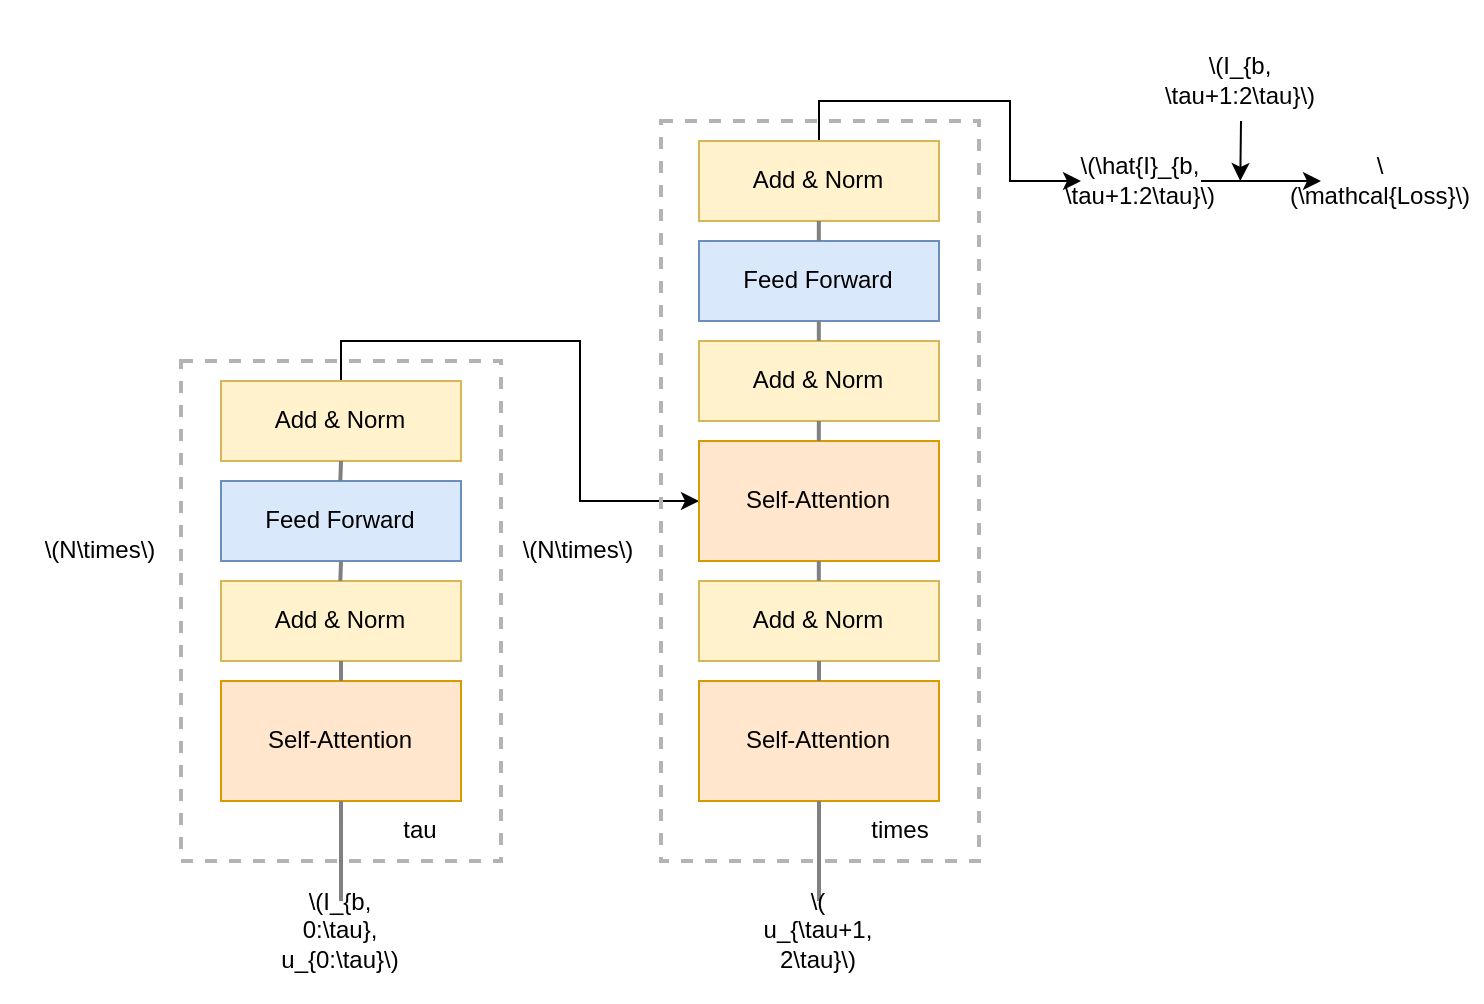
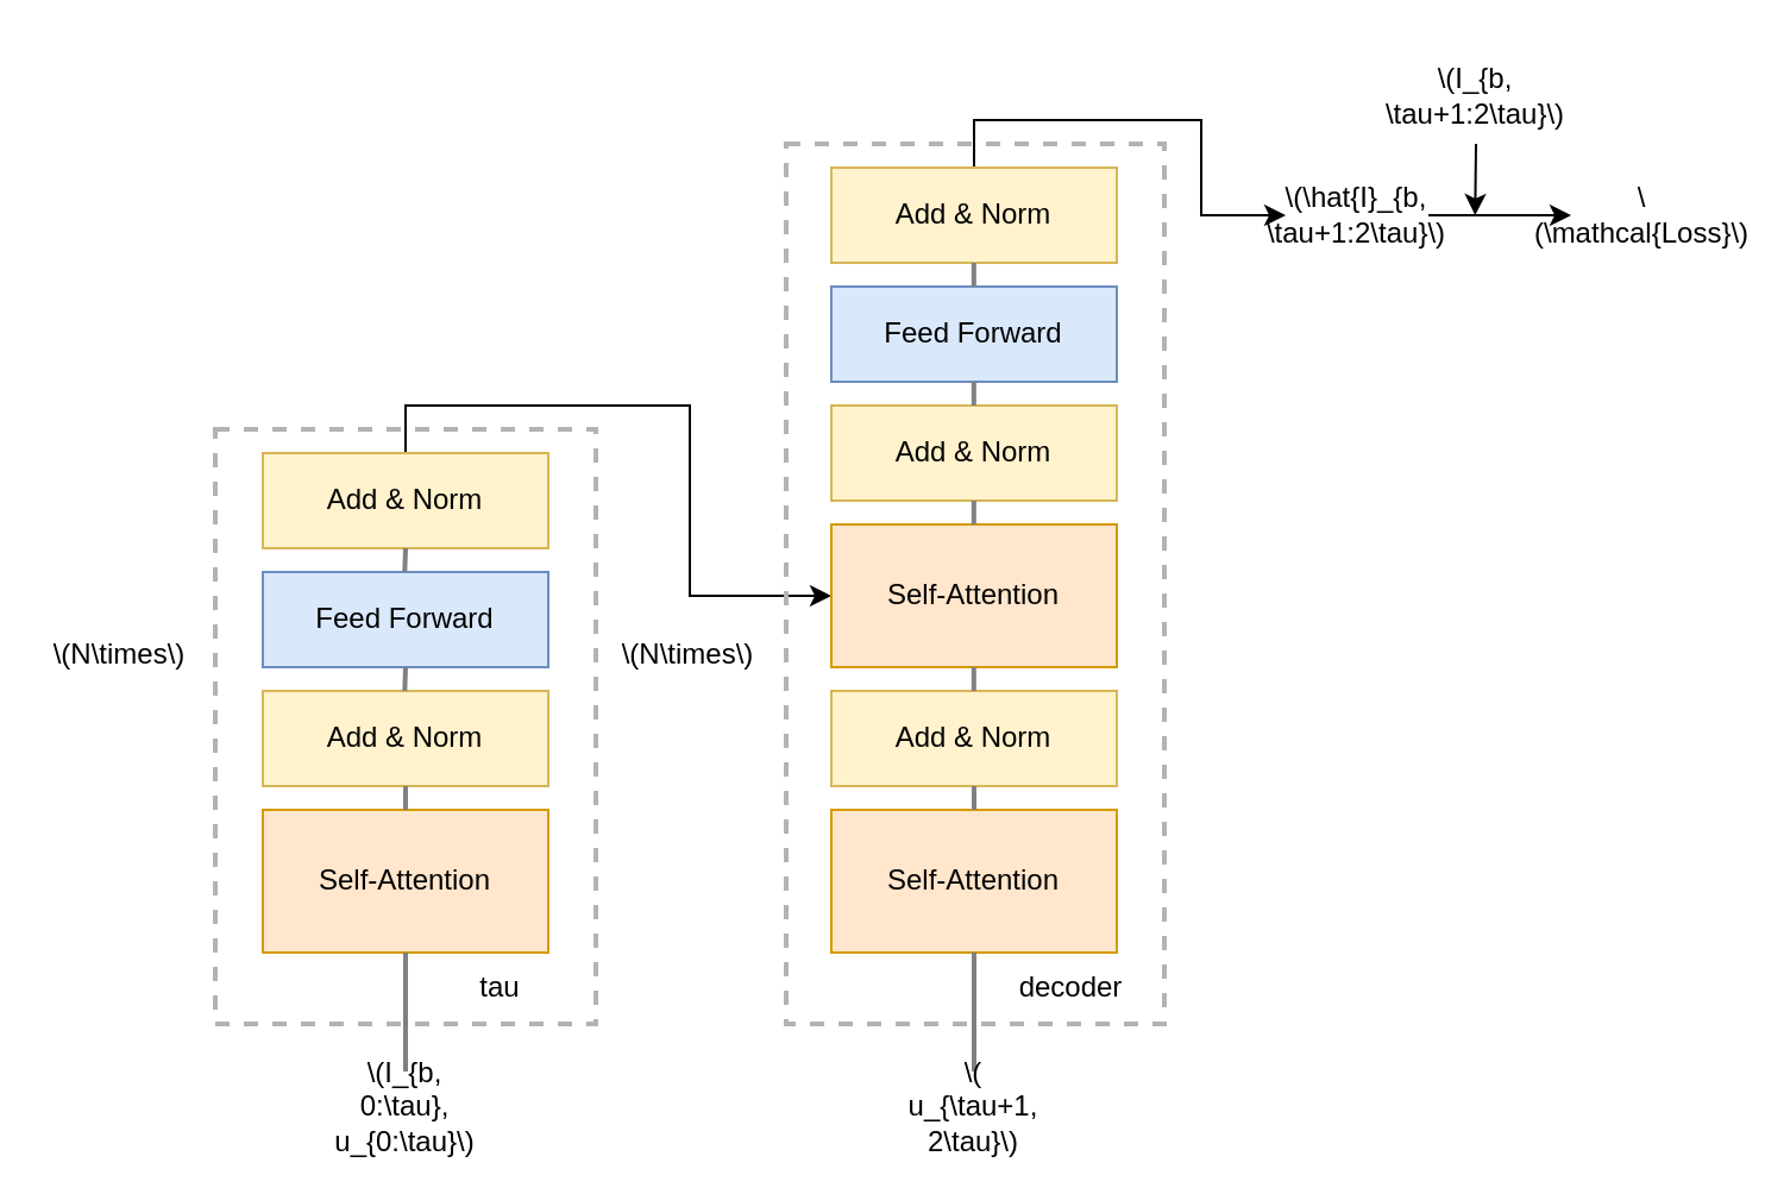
  <mxCell id="0" />
  <mxCell id="1" parent="0" />
  <mxCell id="2" value="Self-Attention" style="rounded=0;whiteSpace=wrap;html=1;fillColor=#ffe6cc;strokeColor=#d79b00;" parent="1" vertex="1"><mxGeometry x="110" y="340" width="120" height="60" as="geometry" /></mxCell>
  <mxCell id="3" value="Add &amp;amp; Norm" style="rounded=0;whiteSpace=wrap;html=1;fillColor=#fff2cc;strokeColor=#d6b656;" parent="1" vertex="1"><mxGeometry x="110" y="290" width="120" height="40" as="geometry" /></mxCell>
  <mxCell id="4" value="Feed Forward" style="rounded=0;whiteSpace=wrap;html=1;fillColor=#dae8fc;strokeColor=#6c8ebf;" parent="1" vertex="1"><mxGeometry x="110" y="240" width="120" height="40" as="geometry" /></mxCell>
  <mxCell id="5" style="edgeStyle=orthogonalEdgeStyle;rounded=0;orthogonalLoop=1;jettySize=auto;html=1;exitX=0.5;exitY=0;exitDx=0;exitDy=0;entryX=0;entryY=0.5;entryDx=0;entryDy=0;" edge="1" parent="1" source="6" target="19"><mxGeometry relative="1" as="geometry" /></mxCell>
  <mxCell id="6" value="Add &amp;amp; Norm" style="rounded=0;whiteSpace=wrap;html=1;fillColor=#fff2cc;strokeColor=#d6b656;" vertex="1" parent="1"><mxGeometry x="110" y="190" width="120" height="40" as="geometry" /></mxCell>
  <mxCell id="7" value="" style="endArrow=none;html=1;rounded=0;strokeWidth=2;strokeColor=#808080;" edge="1" parent="1"><mxGeometry width="50" height="50" relative="1" as="geometry"><mxPoint x="170" y="450" as="sourcePoint" /><mxPoint x="170" y="400" as="targetPoint" /></mxGeometry></mxCell>
  <mxCell id="8" value="" style="endArrow=none;html=1;rounded=0;strokeWidth=2;strokeColor=#808080;" edge="1" parent="1"><mxGeometry width="50" height="50" relative="1" as="geometry"><mxPoint x="170" y="340" as="sourcePoint" /><mxPoint x="170" y="330" as="targetPoint" /></mxGeometry></mxCell>
  <mxCell id="9" value="" style="endArrow=none;html=1;rounded=0;strokeWidth=2;strokeColor=#808080;" edge="1" parent="1"><mxGeometry width="50" height="50" relative="1" as="geometry"><mxPoint x="169.66" y="290" as="sourcePoint" /><mxPoint x="170" y="280" as="targetPoint" /></mxGeometry></mxCell>
  <mxCell id="10" value="" style="endArrow=none;html=1;rounded=0;strokeWidth=2;strokeColor=#808080;" edge="1" parent="1"><mxGeometry width="50" height="50" relative="1" as="geometry"><mxPoint x="169.66" y="240" as="sourcePoint" /><mxPoint x="170" y="230" as="targetPoint" /></mxGeometry></mxCell>
  <mxCell id="11" value="\(N\times\)" style="text;html=1;align=center;verticalAlign=middle;whiteSpace=wrap;rounded=0;" vertex="1" parent="1"><mxGeometry x="20" y="260" width="60" height="30" as="geometry" /></mxCell>
  <mxCell id="12" value="Self-Attention" style="rounded=0;whiteSpace=wrap;html=1;fillColor=#ffe6cc;strokeColor=#d79b00;" vertex="1" parent="1"><mxGeometry x="349" y="340" width="120" height="60" as="geometry" /></mxCell>
  <mxCell id="13" value="Add &amp;amp; Norm" style="rounded=0;whiteSpace=wrap;html=1;fillColor=#fff2cc;strokeColor=#d6b656;" vertex="1" parent="1"><mxGeometry x="349" y="290" width="120" height="40" as="geometry" /></mxCell>
  <mxCell id="14" value="Feed Forward" style="rounded=0;whiteSpace=wrap;html=1;fillColor=#dae8fc;strokeColor=#6c8ebf;" vertex="1" parent="1"><mxGeometry x="349" y="120" width="120" height="40" as="geometry" /></mxCell>
  <mxCell id="15" style="edgeStyle=orthogonalEdgeStyle;rounded=0;orthogonalLoop=1;jettySize=auto;html=1;exitX=0.5;exitY=0;exitDx=0;exitDy=0;entryX=0;entryY=0.5;entryDx=0;entryDy=0;" edge="1" parent="1" source="16" target="27"><mxGeometry relative="1" as="geometry"><mxPoint x="530" y="80" as="targetPoint" /></mxGeometry></mxCell>
  <mxCell id="16" value="Add &amp;amp; Norm" style="rounded=0;whiteSpace=wrap;html=1;fillColor=#fff2cc;strokeColor=#d6b656;" vertex="1" parent="1"><mxGeometry x="349" y="70" width="120" height="40" as="geometry" /></mxCell>
  <mxCell id="17" value="" style="endArrow=none;html=1;rounded=0;strokeWidth=2;strokeColor=#808080;" edge="1" parent="1"><mxGeometry width="50" height="50" relative="1" as="geometry"><mxPoint x="409" y="450" as="sourcePoint" /><mxPoint x="409" y="400" as="targetPoint" /></mxGeometry></mxCell>
  <mxCell id="18" value="\(N\times\)" style="text;html=1;align=center;verticalAlign=middle;whiteSpace=wrap;rounded=0;" vertex="1" parent="1"><mxGeometry x="259" y="260" width="60" height="30" as="geometry" /></mxCell>
  <mxCell id="19" value="Self-Attention" style="rounded=0;whiteSpace=wrap;html=1;fillColor=#ffe6cc;strokeColor=#d79b00;" vertex="1" parent="1"><mxGeometry x="349" y="220" width="120" height="60" as="geometry" /></mxCell>
  <mxCell id="20" value="Add &amp;amp; Norm" style="rounded=0;whiteSpace=wrap;html=1;fillColor=#fff2cc;strokeColor=#d6b656;" vertex="1" parent="1"><mxGeometry x="349" y="170" width="120" height="40" as="geometry" /></mxCell>
  <mxCell id="21" value="" style="endArrow=none;html=1;rounded=0;strokeWidth=2;strokeColor=#808080;entryX=0.5;entryY=1;entryDx=0;entryDy=0;exitX=0.5;exitY=0;exitDx=0;exitDy=0;" edge="1" parent="1" source="12" target="13"><mxGeometry width="50" height="50" relative="1" as="geometry"><mxPoint x="179.66" y="250" as="sourcePoint" /><mxPoint x="180" y="240" as="targetPoint" /></mxGeometry></mxCell>
  <mxCell id="22" value="" style="endArrow=none;html=1;rounded=0;strokeWidth=2;strokeColor=#808080;entryX=0.5;entryY=1;entryDx=0;entryDy=0;exitX=0.5;exitY=0;exitDx=0;exitDy=0;" edge="1" parent="1"><mxGeometry width="50" height="50" relative="1" as="geometry"><mxPoint x="408.91" y="290" as="sourcePoint" /><mxPoint x="408.91" y="280" as="targetPoint" /></mxGeometry></mxCell>
  <mxCell id="23" value="" style="endArrow=none;html=1;rounded=0;strokeWidth=2;strokeColor=#808080;entryX=0.5;entryY=1;entryDx=0;entryDy=0;exitX=0.5;exitY=0;exitDx=0;exitDy=0;" edge="1" parent="1"><mxGeometry width="50" height="50" relative="1" as="geometry"><mxPoint x="408.91" y="220" as="sourcePoint" /><mxPoint x="408.91" y="210" as="targetPoint" /></mxGeometry></mxCell>
  <mxCell id="24" value="" style="endArrow=none;html=1;rounded=0;strokeWidth=2;strokeColor=#808080;entryX=0.5;entryY=1;entryDx=0;entryDy=0;exitX=0.5;exitY=0;exitDx=0;exitDy=0;" edge="1" parent="1"><mxGeometry width="50" height="50" relative="1" as="geometry"><mxPoint x="408.91" y="170" as="sourcePoint" /><mxPoint x="408.91" y="160" as="targetPoint" /></mxGeometry></mxCell>
  <mxCell id="25" value="" style="endArrow=none;html=1;rounded=0;strokeWidth=2;strokeColor=#808080;entryX=0.5;entryY=1;entryDx=0;entryDy=0;exitX=0.5;exitY=0;exitDx=0;exitDy=0;" edge="1" parent="1"><mxGeometry width="50" height="50" relative="1" as="geometry"><mxPoint x="408.91" y="120" as="sourcePoint" /><mxPoint x="408.91" y="110" as="targetPoint" /></mxGeometry></mxCell>
  <mxCell id="26" style="edgeStyle=orthogonalEdgeStyle;rounded=0;orthogonalLoop=1;jettySize=auto;html=1;exitX=1;exitY=0.5;exitDx=0;exitDy=0;" edge="1" parent="1" source="27" target="32"><mxGeometry relative="1" as="geometry" /></mxCell>
  <mxCell id="27" value="\(\hat{I}_{b, \tau+1:2\tau}\)" style="text;html=1;align=center;verticalAlign=middle;whiteSpace=wrap;rounded=0;" vertex="1" parent="1"><mxGeometry x="540" y="70" width="60" height="40" as="geometry" /></mxCell>
  <mxCell id="28" value="\(I_{b, 0:\tau}, u_{0:\tau}\)" style="text;html=1;align=center;verticalAlign=middle;whiteSpace=wrap;rounded=0;" vertex="1" parent="1"><mxGeometry x="140" y="450" width="60" height="30" as="geometry" /></mxCell>
  <mxCell id="29" value="\( u_{\tau+1, 2\tau}\)" style="text;html=1;align=center;verticalAlign=middle;whiteSpace=wrap;rounded=0;" vertex="1" parent="1"><mxGeometry x="379" y="450" width="60" height="30" as="geometry" /></mxCell>
  <mxCell id="30" style="edgeStyle=orthogonalEdgeStyle;rounded=0;orthogonalLoop=1;jettySize=auto;html=1;exitX=0.5;exitY=1;exitDx=0;exitDy=0;" edge="1" parent="1" source="31"><mxGeometry relative="1" as="geometry"><mxPoint x="619.647" y="90" as="targetPoint" /></mxGeometry></mxCell>
  <mxCell id="31" value="\(I_{b, \tau+1:2\tau}\)" style="text;html=1;align=center;verticalAlign=middle;whiteSpace=wrap;rounded=0;" vertex="1" parent="1"><mxGeometry x="590" y="20" width="60" height="40" as="geometry" /></mxCell>
  <mxCell id="32" value="\(\mathcal{Loss}\)" style="text;html=1;align=center;verticalAlign=middle;whiteSpace=wrap;rounded=0;" vertex="1" parent="1"><mxGeometry x="660" y="75" width="60" height="30" as="geometry" /></mxCell>
  <mxCell id="33" value="tau" style="text;html=1;align=center;verticalAlign=middle;whiteSpace=wrap;rounded=0;" vertex="1" parent="1"><mxGeometry x="180" y="400" width="60" height="30" as="geometry" /></mxCell>
- <mxCell id="34" value="times" style="text;html=1;align=center;verticalAlign=middle;whiteSpace=wrap;rounded=0;" vertex="1" parent="1"><mxGeometry x="420" y="400" width="60" height="30" as="geometry" /></mxCell>
+ <mxCell id="34" value="decoder" style="text;html=1;align=center;verticalAlign=middle;whiteSpace=wrap;rounded=0;" vertex="1" parent="1"><mxGeometry x="420" y="400" width="60" height="30" as="geometry" /></mxCell>
  <mxCell id="35" value="" style="rounded=0;whiteSpace=wrap;html=1;fillColor=none;strokeWidth=2;strokeColor=#B3B3B3;dashed=1;" vertex="1" parent="1"><mxGeometry x="90" y="180" width="160" height="250" as="geometry" /></mxCell>
  <mxCell id="36" value="" style="rounded=0;whiteSpace=wrap;html=1;fillColor=none;strokeWidth=2;strokeColor=#B3B3B3;dashed=1;" vertex="1" parent="1"><mxGeometry x="330" y="60" width="159" height="370" as="geometry" /></mxCell>
